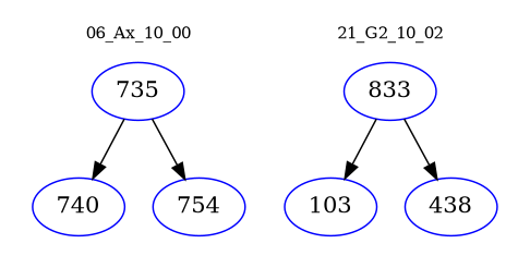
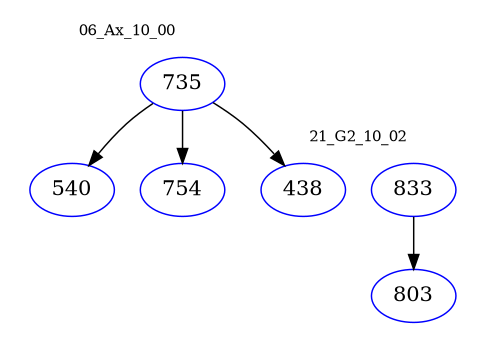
  digraph {
    node [color=blue]
    edge [color=black]
    n1 [label=735]
-   n2 [label=740]
+   n2 [label=540]
    n3 [label=754]
    n4 [label=833]
-   n5 [label=103]
+   n5 [label=803]
    n6 [label=438]
    subgraph cluster_1 {
      color=white
      fontsize=10
      label="06_Ax_10_00"
      n1
      n2
      n3
    }
    subgraph cluster_2 {
      color=white
      fontsize=10
      label="21_G2_10_02"
      n4
      n5
      n6
    }
    n1 -> n2
    n1 -> n3
    n4 -> n5
-   n4 -> n6
+   n1 -> n6
  }
